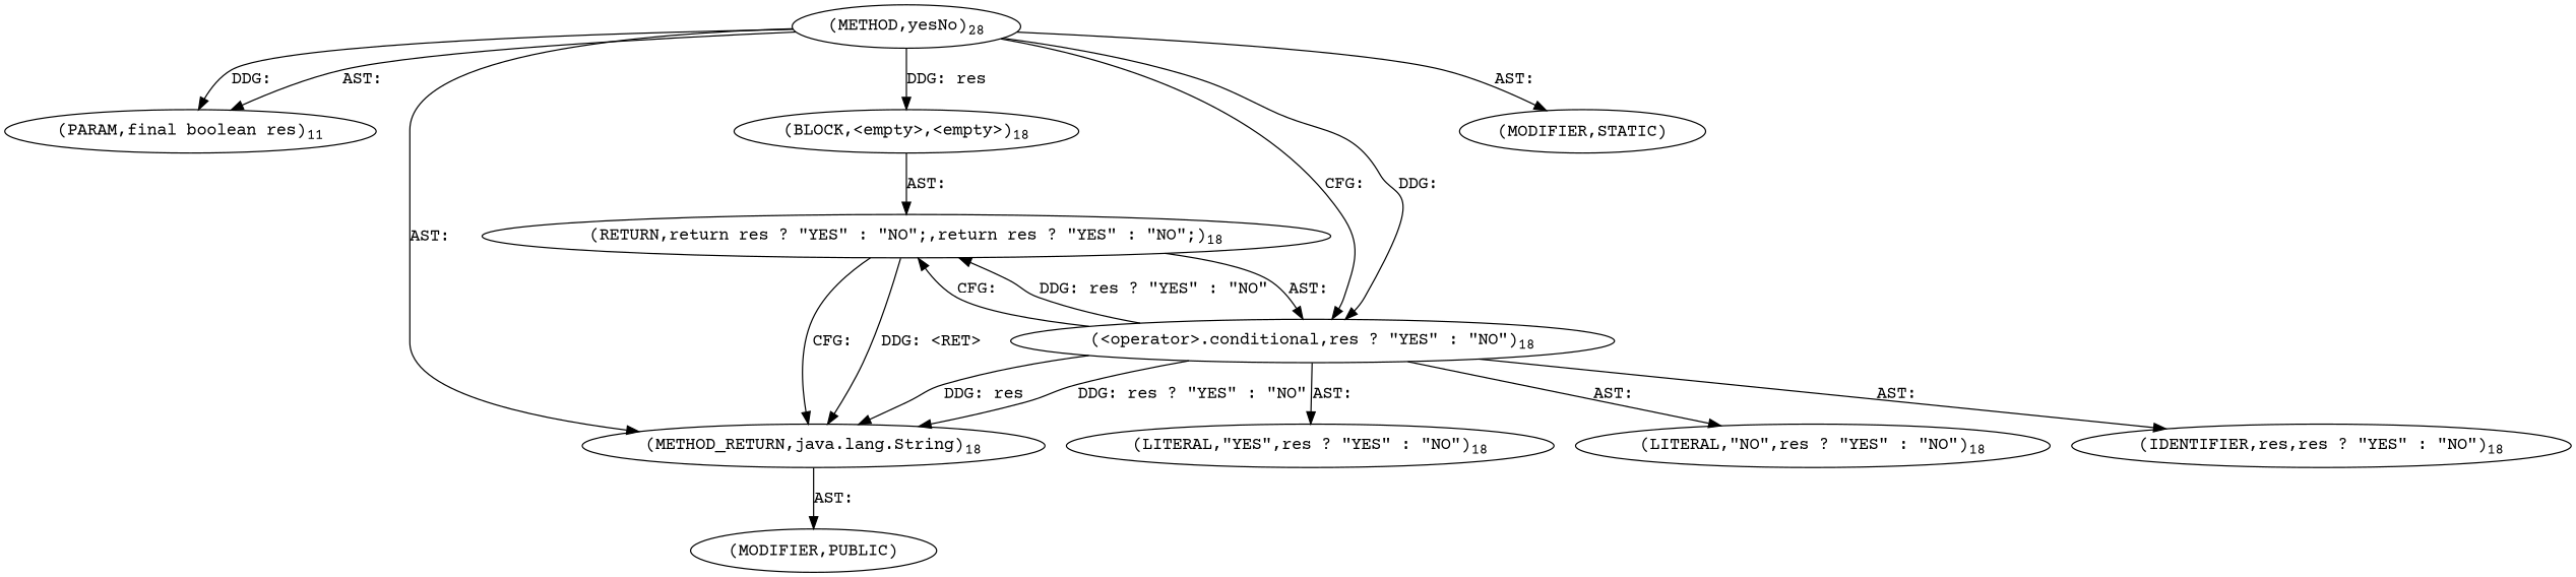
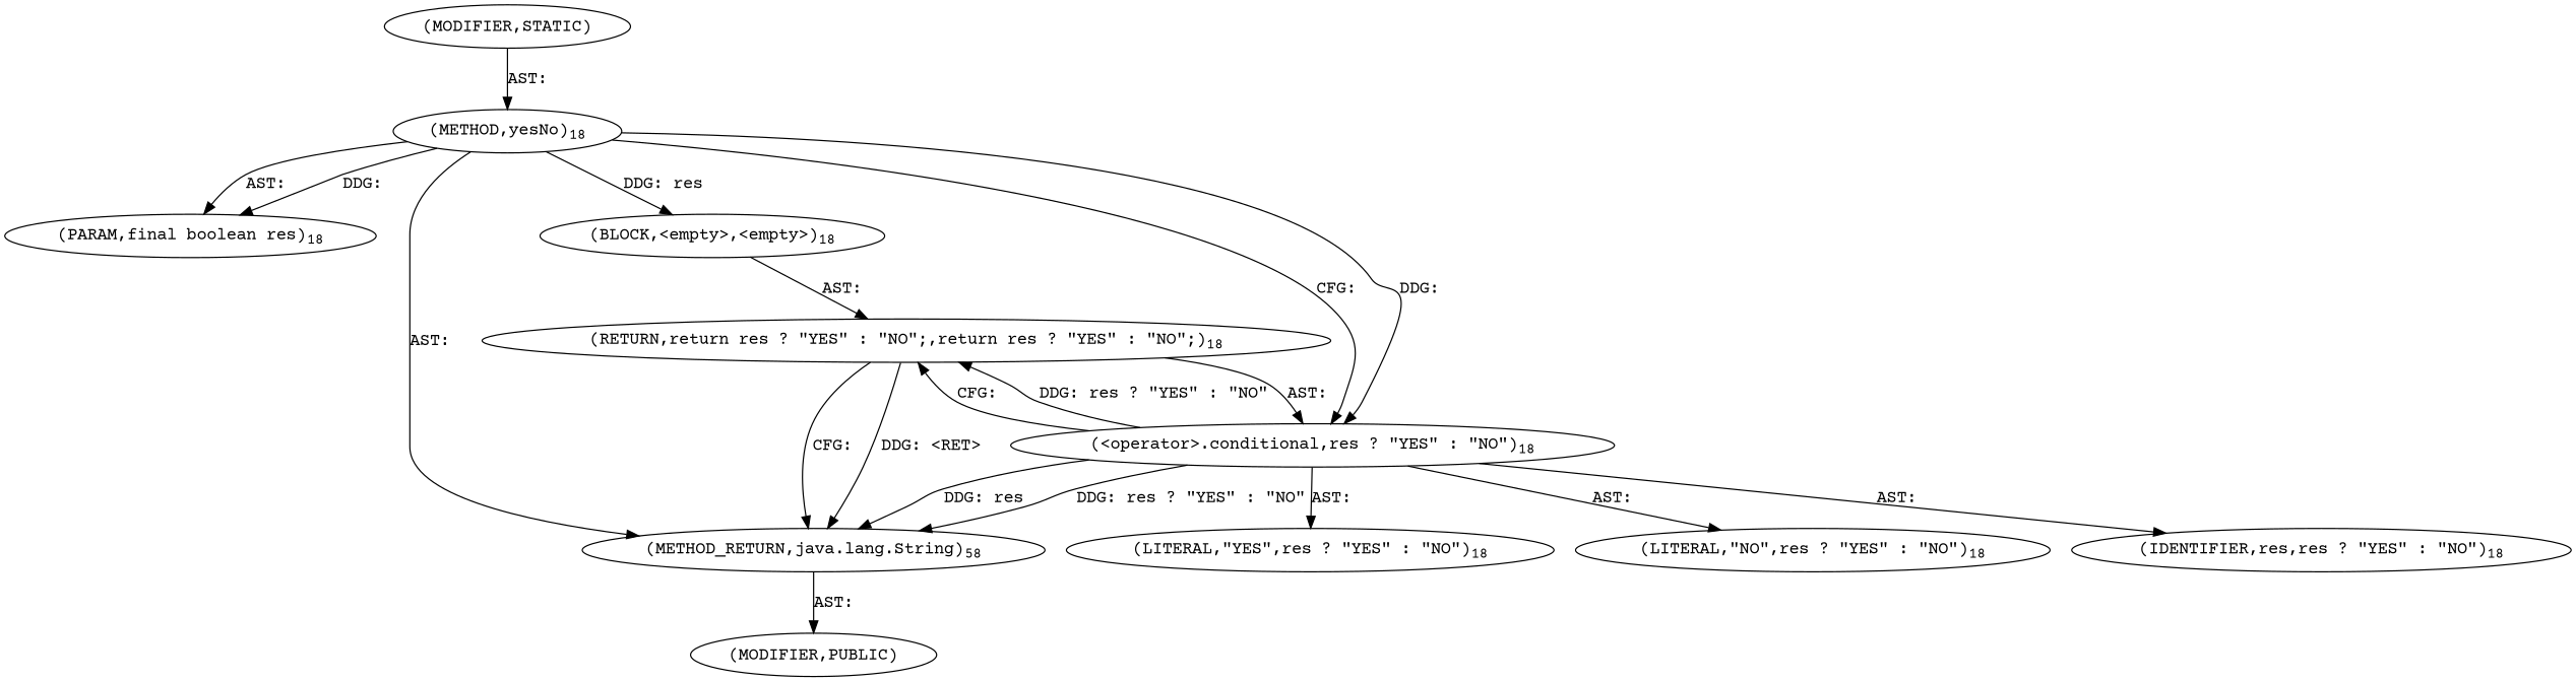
  digraph {
    fontname="Courier Prime"
    node [fontname="Courier Prime"]
    edge [fontname="Courier Prime"]
-   n1 [label=<(METHOD,yesNo)<SUB>28</SUB>>]
-   n2 [label=<(PARAM,final boolean res)<SUB>11</SUB>>]
+   n1 [label=<(METHOD,yesNo)<SUB>18</SUB>>]
+   n2 [label=<(PARAM,final boolean res)<SUB>18</SUB>>]
    n3 [label=<(BLOCK,&lt;empty&gt;,&lt;empty&gt;)<SUB>18</SUB>>]
    n4 [label=<(&lt;operator&gt;.conditional,res ? &quot;YES&quot; : &quot;NO&quot;)<SUB>18</SUB>>]
    n5 [label=<(MODIFIER,STATIC)>]
-   n6 [label=<(METHOD_RETURN,java.lang.String)<SUB>18</SUB>>]
+   n6 [label=<(METHOD_RETURN,java.lang.String)<SUB>58</SUB>>]
    n7 [label=<(RETURN,return res ? &quot;YES&quot; : &quot;NO&quot;;,return res ? &quot;YES&quot; : &quot;NO&quot;;)<SUB>18</SUB>>]
    n8 [label=<(IDENTIFIER,res,res ? &quot;YES&quot; : &quot;NO&quot;)<SUB>18</SUB>>]
    n9 [label=<(LITERAL,&quot;YES&quot;,res ? &quot;YES&quot; : &quot;NO&quot;)<SUB>18</SUB>>]
    n10 [label=<(LITERAL,&quot;NO&quot;,res ? &quot;YES&quot; : &quot;NO&quot;)<SUB>18</SUB>>]
    n11 [label=<(MODIFIER,PUBLIC)>]
    n1 -> n2 [label="AST: "]
    n1 -> n2 [label="DDG: "]
    n1 -> n3 [label="DDG: res"]
    n1 -> n4 [label="CFG: "]
    n1 -> n4 [label="DDG: "]
-   n1 -> n5 [label="AST: "]
+   n5 -> n1 [label="AST: "]
    n1 -> n6 [label="AST: "]
    n3 -> n7 [label="AST: "]
    n4 -> n6 [label="DDG: res"]
    n4 -> n6 [label="DDG: res ? &quot;YES&quot; : &quot;NO&quot;"]
    n4 -> n7 [label="CFG: "]
    n4 -> n7 [label="DDG: res ? &quot;YES&quot; : &quot;NO&quot;"]
    n4 -> n8 [label="AST: "]
    n4 -> n9 [label="AST: "]
    n4 -> n10 [label="AST: "]
    n6 -> n11 [label="AST: "]
    n7 -> n4 [label="AST: "]
    n7 -> n6 [label="CFG: "]
    n7 -> n6 [label="DDG: &lt;RET&gt;"]
  }
